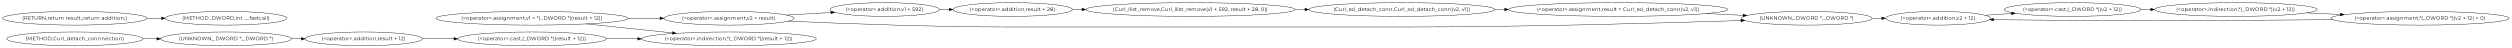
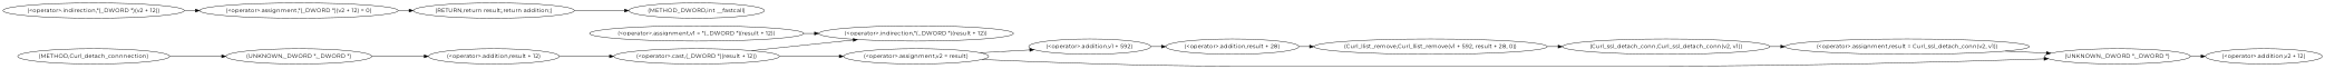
  digraph {
    fontname=Montserrat
    rankdir=LR
    node [fontname=Montserrat]
    edge [fontname=Montserrat]
    n1 [label="(<operator>.assignment,v1 = *(_DWORD *)(result + 12))"]
    n2 [label="(<operator>.assignment,v2 = result)"]
    n3 [label="(<operator>.indirection,*(_DWORD *)(result + 12))"]
    n4 [label="(<operator>.addition,v1 + 592)"]
    n5 [label="(UNKNOWN,_DWORD *,_DWORD *)"]
    n6 [label="(<operator>.cast,(_DWORD *)(result + 12))"]
    n7 [label="(UNKNOWN,_DWORD *,_DWORD *)"]
    n8 [label="(<operator>.addition,result + 12)"]
    n9 [label="(<operator>.addition,result + 28)"]
    n10 [label="(<operator>.addition,v2 + 12)"]
    n11 [label="(Curl_llist_remove,Curl_llist_remove(v1 + 592, result + 28, 0))"]
    n12 [label="(Curl_ssl_detach_conn,Curl_ssl_detach_conn(v2, v1))"]
    n13 [label="(<operator>.assignment,result = Curl_ssl_detach_conn(v2, v1))"]
    n14 [label="(<operator>.assignment,*(_DWORD *)(v2 + 12) = 0)"]
    n15 [label="(RETURN,return result;,return addition;)"]
    n16 [label="(METHOD_DWORD,int __fastcall)"]
    n17 [label="(<operator>.indirection,*(_DWORD *)(v2 + 12))"]
-   n18 [label="(<operator>.cast,(_DWORD *)(v2 + 12))"]
    n19 [label="(METHOD,Curl_detach_connnection)"]
-   n1 -> n2
+   n6 -> n2
    n1 -> n3
    n2 -> n4
    n2 -> n5
    n4 -> n9
    n5 -> n10
    n6 -> n3
    n7 -> n8
    n8 -> n6
    n9 -> n11
-   n10 -> n18
    n11 -> n12
    n12 -> n13
    n13 -> n5
-   n14 -> n10
+   n14 -> n15
    n15 -> n16
    n17 -> n14
-   n18 -> n17
    n19 -> n7
  }
